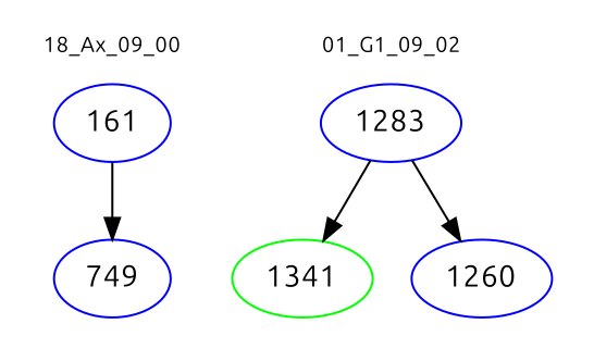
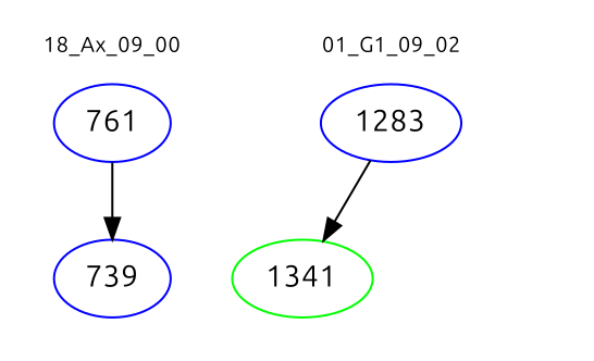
  digraph {
    fontname=Ubuntu
    node [color=blue fontname=Ubuntu]
    edge [color=black fontname=Ubuntu]
-   n1 [label=161]
-   n2 [label=749]
+   n1 [label=761]
+   n2 [label=739]
    n3 [label=1283]
    n4 [color=green label=1341]
-   n5 [label=1260]
    subgraph cluster_1 {
      color=white
      fontsize=10
      label="18_Ax_09_00"
      n1
      n2
    }
    subgraph cluster_2 {
      color=white
      fontsize=10
      label="01_G1_09_02"
      n3
      n4
-     n5
    }
    n1 -> n2
    n3 -> n4
-   n3 -> n5
  }
